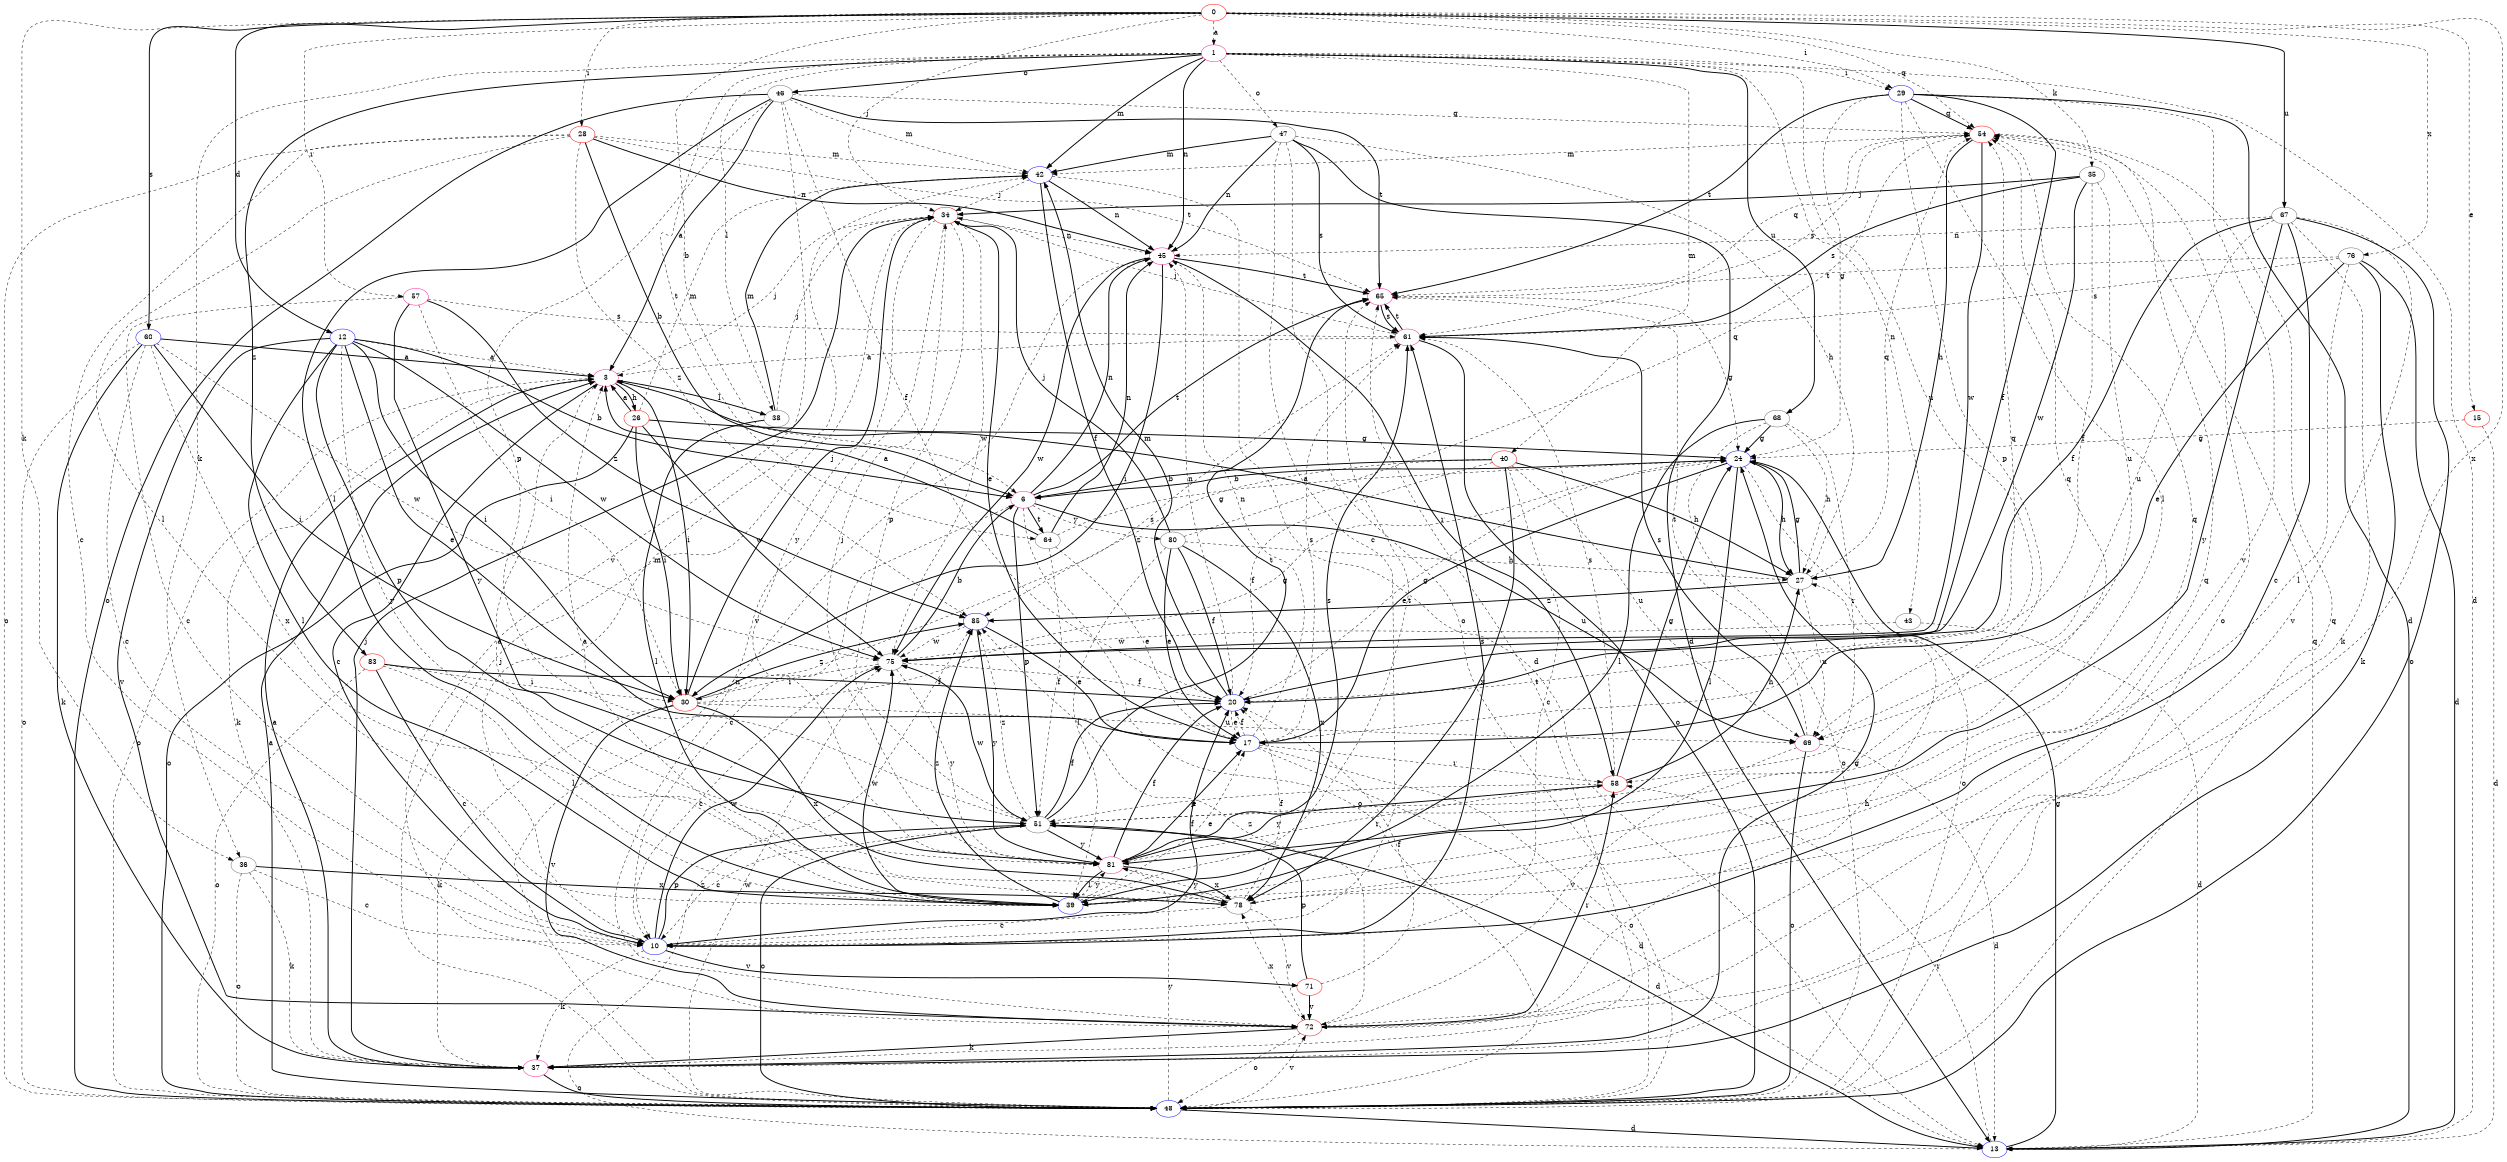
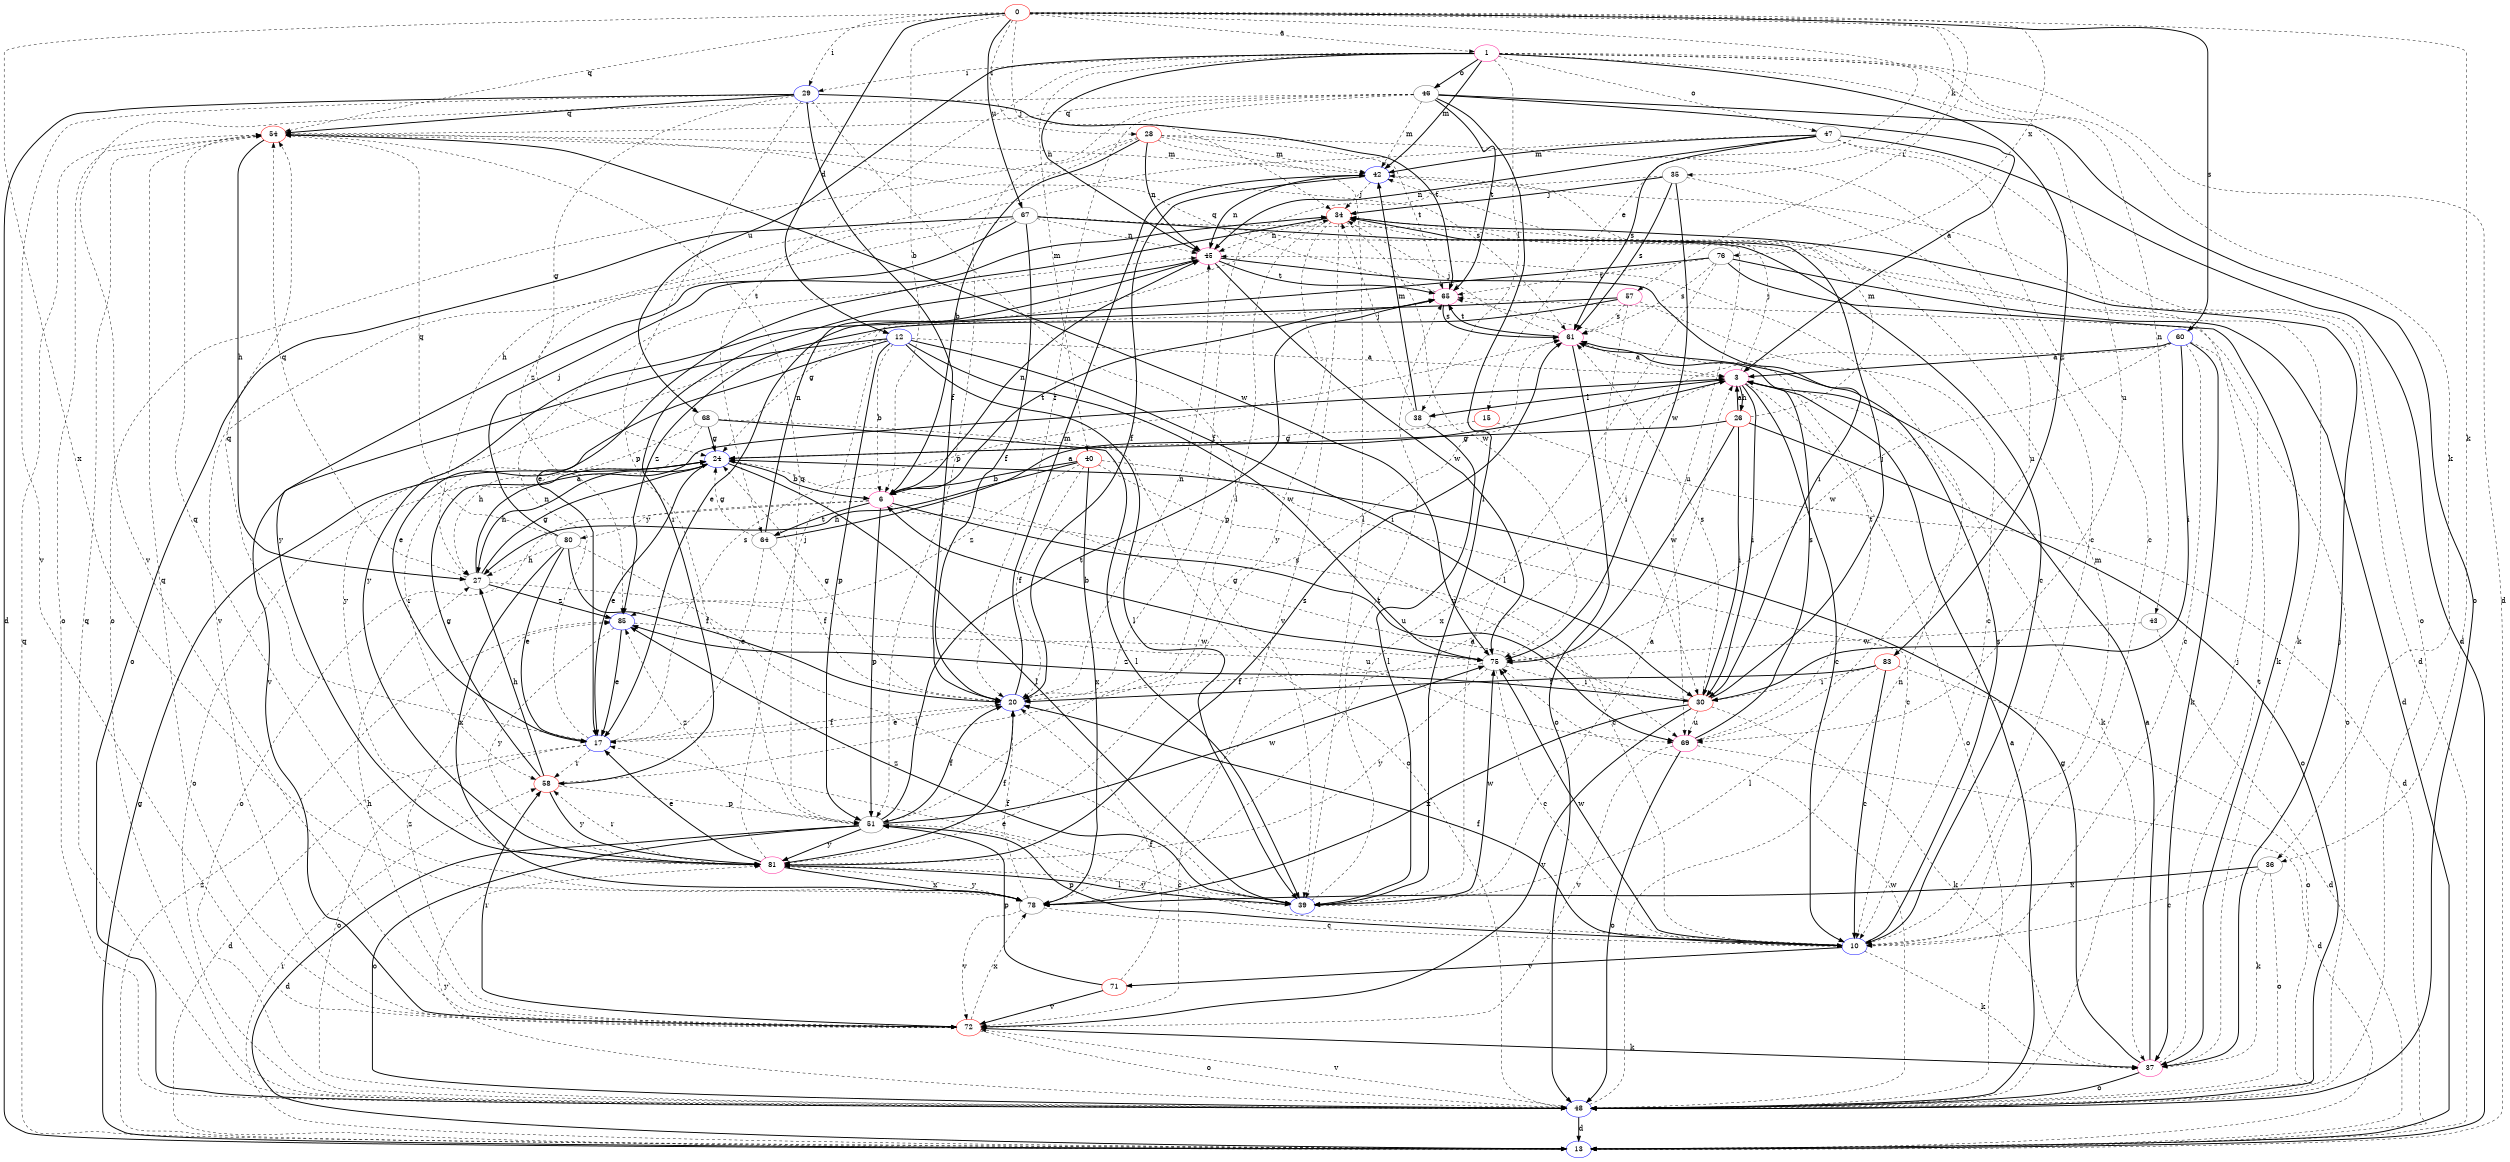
  strict digraph {
    node [color=gray40]
    edge [style=dashed]
    0 [color=red]
    1 [color=deeppink]
    6 [color=deeppink]
    12 [color=blue]
    15 [color=red]
    28 [color=red]
    29 [color=blue]
    34 [color=red]
    35
    36
    54 [color=red]
    57 [color=deeppink]
    60 [color=blue]
    67
    76
    78
    13 [color=blue]
    38
    40 [color=red]
    42 [color=blue]
    43
    45 [color=deeppink]
    46
    47
    64
    68
    69 [color=deeppink]
    83 [color=red]
    10 [color=blue]
    48 [color=blue]
    51
    65 [color=deeppink]
    80
    3 [color=deeppink]
    30 [color=red]
    75
    17 [color=blue]
    39 [color=blue]
    72 [color=red]
    81 [color=deeppink]
    24 [color=blue]
    85 [color=blue]
    20 [color=blue]
    61 [color=deeppink]
    37 [color=deeppink]
    27
    58 [color=red]
    26 [color=red]
    71 [color=red]
    0 -> 1 [label=a]
    0 -> 6 [label=b]
    0 -> 12 [label=d style=bold]
    0 -> 15 [label=e]
    0 -> 28 [label=i]
    0 -> 29 [label=i]
    0 -> 34 [label=j]
    0 -> 35 [label=k]
    0 -> 36 [label=k]
    0 -> 54 [label=q]
    0 -> 57 [label=r]
    0 -> 60 [label=s style=bold]
    0 -> 67 [label=u style=bold]
    0 -> 76 [label=x]
    0 -> 78 [label=x]
    1 -> 29 [label=i]
    1 -> 36 [label=k]
    1 -> 13 [label=d]
    1 -> 38 [label=l]
    1 -> 40 [label=m]
    1 -> 42 [label=m style=bold]
    1 -> 43 [label=n]
    1 -> 45 [label=n style=bold]
    1 -> 46 [label=o style=bold]
    1 -> 47 [label=o]
    1 -> 64 [label=t]
    1 -> 68 [label=u style=bold]
    1 -> 69 [label=u]
    1 -> 83 [label=z style=bold]
    6 -> 45 [label=n style=bold]
    6 -> 64 [label=t style=bold]
    6 -> 69 [label=u style=bold]
    6 -> 10 [label=c]
    6 -> 48 [label=o]
    6 -> 51 [label=p style=bold]
    6 -> 65 [label=t style=bold]
    6 -> 80 [label=y]
-   12 -> 6 [label=b style=bold]
+   12 -> 6 [label=b]
    12 -> 51 [label=p style=bold]
    12 -> 3 [label=a]
    12 -> 30 [label=i style=bold]
    12 -> 75 [label=w style=bold]
    12 -> 17 [label=e style=bold]
    12 -> 39 [label=l style=bold]
    12 -> 72 [label=v style=bold]
    12 -> 81 [label=y]
    15 -> 13 [label=d]
    15 -> 24 [label=g]
    28 -> 6 [label=b style=bold]
    28 -> 42 [label=m]
    28 -> 45 [label=n style=bold]
    28 -> 10 [label=c]
    28 -> 48 [label=o]
    28 -> 65 [label=t]
    28 -> 39 [label=l]
    28 -> 85 [label=z]
    29 -> 54 [label=q style=bold]
    29 -> 13 [label=d style=bold]
    29 -> 51 [label=p]
    29 -> 65 [label=t style=bold]
    29 -> 39 [label=l]
    29 -> 72 [label=v]
    29 -> 24 [label=g]
    29 -> 20 [label=f style=bold]
    34 -> 45 [label=n]
    34 -> 51 [label=p]
    34 -> 75 [label=w]
    34 -> 17 [label=e style=bold]
    34 -> 72 [label=v]
    34 -> 81 [label=y]
    35 -> 34 [label=j style=bold]
    35 -> 69 [label=u]
    35 -> 75 [label=w style=bold]
    35 -> 20 [label=f]
    35 -> 61 [label=s style=bold]
    36 -> 78 [label=x style=bold]
    36 -> 10 [label=c]
    36 -> 48 [label=o]
    36 -> 37 [label=k]
    54 -> 42 [label=m]
    54 -> 48 [label=o]
    54 -> 75 [label=w style=bold]
    54 -> 61 [label=s]
    54 -> 27 [label=h style=bold]
    57 -> 10 [label=c]
    57 -> 30 [label=i]
    57 -> 81 [label=y style=bold]
    57 -> 85 [label=z style=bold]
    57 -> 61 [label=s]
    60 -> 78 [label=x]
    60 -> 10 [label=c]
    60 -> 48 [label=o]
    60 -> 3 [label=a style=bold]
    60 -> 30 [label=i style=bold]
    60 -> 75 [label=w]
    60 -> 37 [label=k style=bold]
    67 -> 45 [label=n]
    67 -> 69 [label=u]
    67 -> 10 [label=c style=bold]
    67 -> 48 [label=o style=bold]
    67 -> 72 [label=v]
    67 -> 81 [label=y style=bold]
    67 -> 20 [label=f style=bold]
    67 -> 37 [label=k]
    76 -> 13 [label=d style=bold]
    76 -> 65 [label=t]
    76 -> 17 [label=e style=bold]
    76 -> 39 [label=l]
    76 -> 61 [label=s]
    76 -> 37 [label=k style=bold]
    78 -> 54 [label=q]
    78 -> 10 [label=c]
    78 -> 3 [label=a]
    78 -> 72 [label=v]
    78 -> 81 [label=y]
    78 -> 20 [label=f]
    13 -> 54 [label=q]
    13 -> 24 [label=g style=bold]
    13 -> 85 [label=z]
    13 -> 58 [label=r]
    38 -> 34 [label=j]
    38 -> 42 [label=m style=bold]
    38 -> 39 [label=l style=bold]
    40 -> 6 [label=b style=bold]
    40 -> 78 [label=x style=bold]
    40 -> 69 [label=u]
    40 -> 10 [label=c]
    40 -> 85 [label=z]
    40 -> 20 [label=f]
    40 -> 27 [label=h style=bold]
    42 -> 34 [label=j]
    42 -> 13 [label=d]
    42 -> 45 [label=n style=bold]
    42 -> 20 [label=f style=bold]
    43 -> 13 [label=d]
    43 -> 75 [label=w]
    45 -> 65 [label=t style=bold]
    45 -> 30 [label=i style=bold]
    45 -> 75 [label=w style=bold]
    45 -> 58 [label=r style=bold]
    46 -> 54 [label=q]
    46 -> 42 [label=m]
    46 -> 48 [label=o style=bold]
    46 -> 51 [label=p]
    46 -> 65 [label=t style=bold]
    46 -> 3 [label=a style=bold]
    46 -> 39 [label=l style=bold]
    46 -> 72 [label=v]
    46 -> 20 [label=f]
    47 -> 13 [label=d style=bold]
    47 -> 42 [label=m style=bold]
    47 -> 45 [label=n style=bold]
    47 -> 10 [label=c]
    47 -> 48 [label=o]
    47 -> 61 [label=s style=bold]
    47 -> 27 [label=h]
    64 -> 45 [label=n style=bold]
    64 -> 3 [label=a style=bold]
    64 -> 17 [label=e]
    64 -> 24 [label=g]
-   64 -> 51 [label=f]
+   64 -> 20 [label=f]
    68 -> 48 [label=o]
    68 -> 39 [label=l style=bold]
    68 -> 24 [label=g style=bold]
    68 -> 27 [label=h]
    68 -> 58 [label=r]
    69 -> 13 [label=d]
    69 -> 48 [label=o style=bold]
    69 -> 65 [label=t]
    69 -> 72 [label=v]
    69 -> 61 [label=s style=bold]
    83 -> 10 [label=c style=bold]
    83 -> 48 [label=o]
    83 -> 30 [label=i]
    83 -> 39 [label=l]
    83 -> 20 [label=f style=bold]
    10 -> 42 [label=m]
    10 -> 51 [label=p style=bold]
    10 -> 75 [label=w style=bold]
    10 -> 20 [label=f style=bold]
    10 -> 61 [label=s style=bold]
    10 -> 37 [label=k]
    10 -> 71 [label=v style=bold]
    48 -> 34 [label=j]
    48 -> 54 [label=q]
    48 -> 13 [label=d style=bold]
    48 -> 45 [label=n]
    48 -> 3 [label=a style=bold]
    48 -> 75 [label=w]
    48 -> 72 [label=v]
    48 -> 81 [label=y]
    51 -> 54 [label=q]
    51 -> 13 [label=d style=bold]
    51 -> 10 [label=c]
    51 -> 48 [label=o style=bold]
    51 -> 65 [label=t style=bold]
    51 -> 75 [label=w style=bold]
    51 -> 81 [label=y style=bold]
    51 -> 85 [label=z]
    51 -> 20 [label=f style=bold]
    65 -> 54 [label=q]
    65 -> 24 [label=g]
    65 -> 61 [label=s style=bold]
    80 -> 34 [label=j style=bold]
    80 -> 54 [label=q]
    80 -> 78 [label=x style=bold]
    80 -> 17 [label=e style=bold]
    80 -> 39 [label=l]
    80 -> 20 [label=f style=bold]
    80 -> 27 [label=h]
    3 -> 34 [label=j]
    3 -> 38 [label=l style=bold]
    3 -> 10 [label=c style=bold]
    3 -> 48 [label=o]
    3 -> 30 [label=i style=bold]
    3 -> 37 [label=k]
    3 -> 26 [label=h style=bold]
    30 -> 34 [label=j style=bold]
    30 -> 78 [label=x style=bold]
    30 -> 69 [label=u]
    30 -> 72 [label=v style=bold]
    30 -> 24 [label=g]
    30 -> 85 [label=z style=bold]
    30 -> 61 [label=s]
    30 -> 37 [label=k]
    75 -> 6 [label=b style=bold]
    75 -> 10 [label=c]
    75 -> 30 [label=i]
    75 -> 81 [label=y]
    75 -> 20 [label=f]
    17 -> 54 [label=q]
    17 -> 13 [label=d]
    17 -> 45 [label=n]
    17 -> 48 [label=o]
    17 -> 20 [label=f]
    17 -> 61 [label=s]
    17 -> 58 [label=r]
    39 -> 65 [label=t]
    39 -> 3 [label=a]
    39 -> 75 [label=w style=bold]
    39 -> 17 [label=e]
    39 -> 81 [label=y]
    39 -> 85 [label=z style=bold]
    72 -> 54 [label=q]
    72 -> 78 [label=x]
    72 -> 48 [label=o]
    72 -> 85 [label=z]
    72 -> 37 [label=k style=bold]
    72 -> 27 [label=h]
    72 -> 58 [label=r style=bold]
    81 -> 34 [label=j]
    81 -> 78 [label=x style=bold]
    81 -> 17 [label=e style=bold]
    81 -> 39 [label=l style=bold]
    81 -> 20 [label=f style=bold]
    81 -> 61 [label=s style=bold]
    81 -> 58 [label=r]
    24 -> 6 [label=b style=bold]
    24 -> 48 [label=o]
    24 -> 17 [label=e style=bold]
    24 -> 39 [label=l style=bold]
    24 -> 27 [label=h style=bold]
    85 -> 75 [label=w]
    85 -> 17 [label=e style=bold]
-   85 -> 81 [label=y style=bold]
+   85 -> 81 [label=y]
    20 -> 42 [label=m style=bold]
    20 -> 45 [label=n]
    20 -> 17 [label=e]
    20 -> 24 [label=g]
    61 -> 34 [label=j]
    61 -> 48 [label=o style=bold]
    61 -> 65 [label=t style=bold]
    61 -> 3 [label=a]
    37 -> 34 [label=j style=bold]
    37 -> 48 [label=o style=bold]
    37 -> 65 [label=t]
    37 -> 3 [label=a style=bold]
    37 -> 24 [label=g style=bold]
    27 -> 54 [label=q]
    27 -> 69 [label=u]
    27 -> 3 [label=a style=bold]
    27 -> 24 [label=g style=bold]
    27 -> 85 [label=z style=bold]
    58 -> 51 [label=p]
    58 -> 81 [label=y style=bold]
    58 -> 24 [label=g style=bold]
    58 -> 61 [label=s]
    58 -> 27 [label=h style=bold]
    26 -> 42 [label=m]
    26 -> 48 [label=o style=bold]
    26 -> 3 [label=a style=bold]
    26 -> 30 [label=i style=bold]
    26 -> 75 [label=w style=bold]
    26 -> 24 [label=g style=bold]
    71 -> 51 [label=p style=bold]
    71 -> 72 [label=v style=bold]
    71 -> 20 [label=f]
  }
